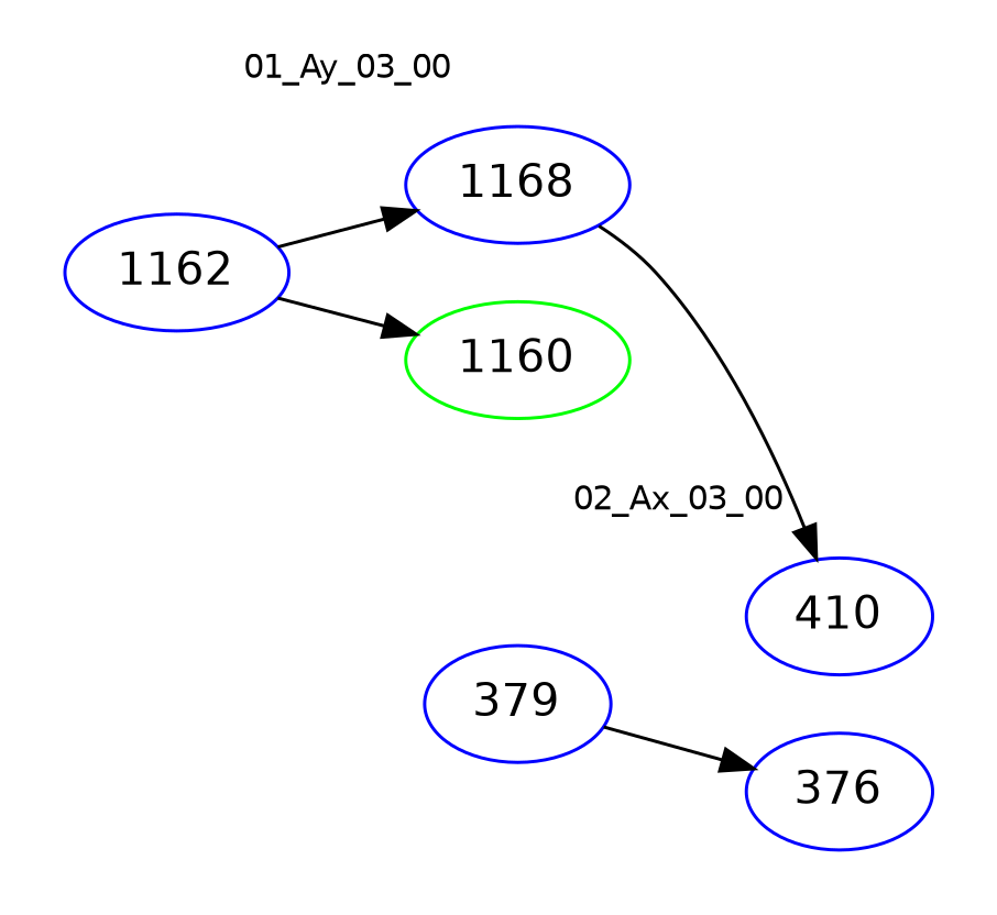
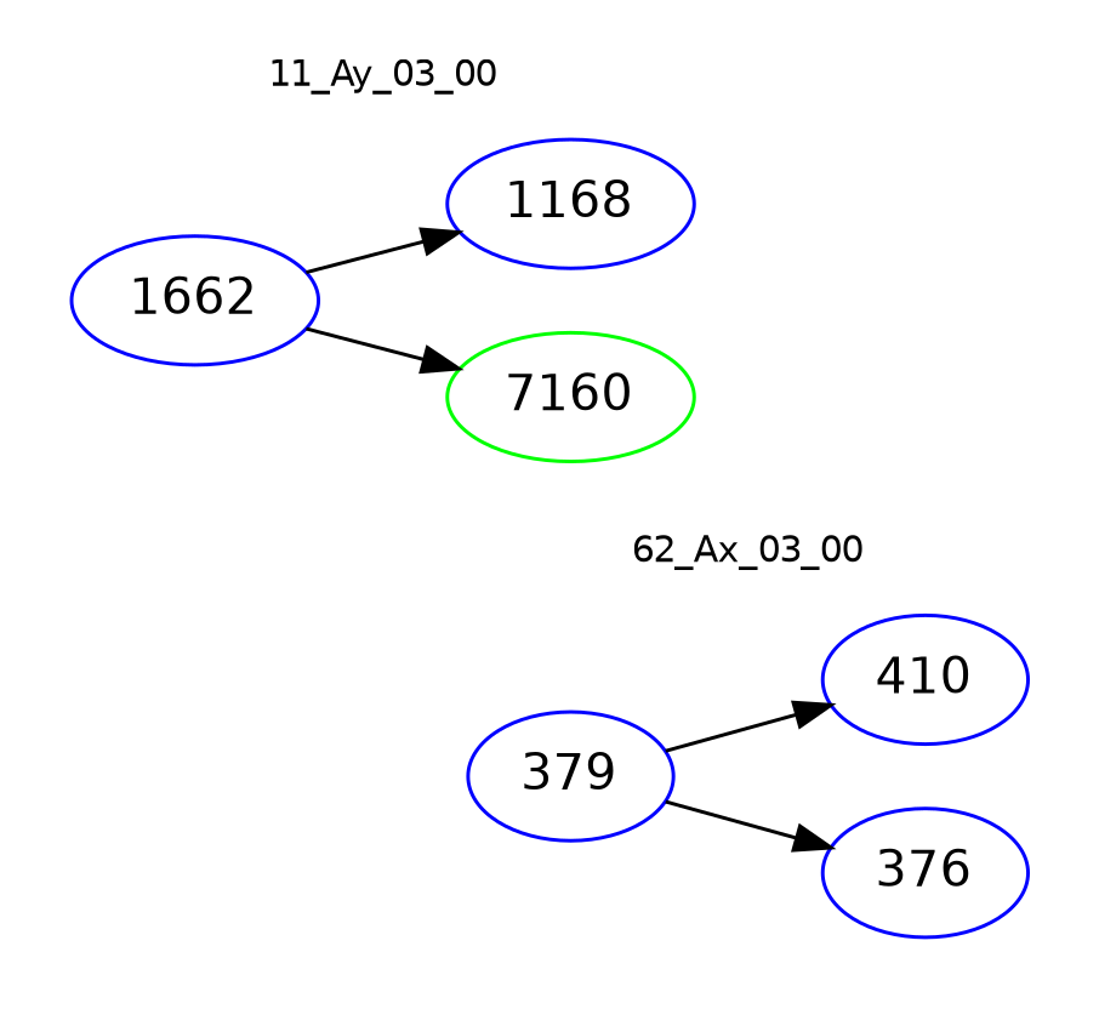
  digraph {
    fontname="DejaVu Sans"
    rankdir=LR
    node [color=blue fontname="DejaVu Sans"]
    edge [color=black fontname="DejaVu Sans"]
-   n1 [label=1162]
-   n2 [color=green label=1160]
+   n1 [label=1662]
+   n2 [color=green label=7160]
    n3 [label=1168]
    n4 [label=379]
    n5 [label=376]
    n6 [label=410]
    subgraph cluster_1 {
      color=white
      fontsize=10
-     label="01_Ay_03_00"
+     label="11_Ay_03_00"
      n1
      n2
      n3
    }
    subgraph cluster_2 {
      color=white
      fontsize=10
-     label="02_Ax_03_00"
+     label="62_Ax_03_00"
      n4
      n5
      n6
    }
    n1 -> n2
    n1 -> n3
    n4 -> n5
-   n3 -> n6
+   n4 -> n6
  }
